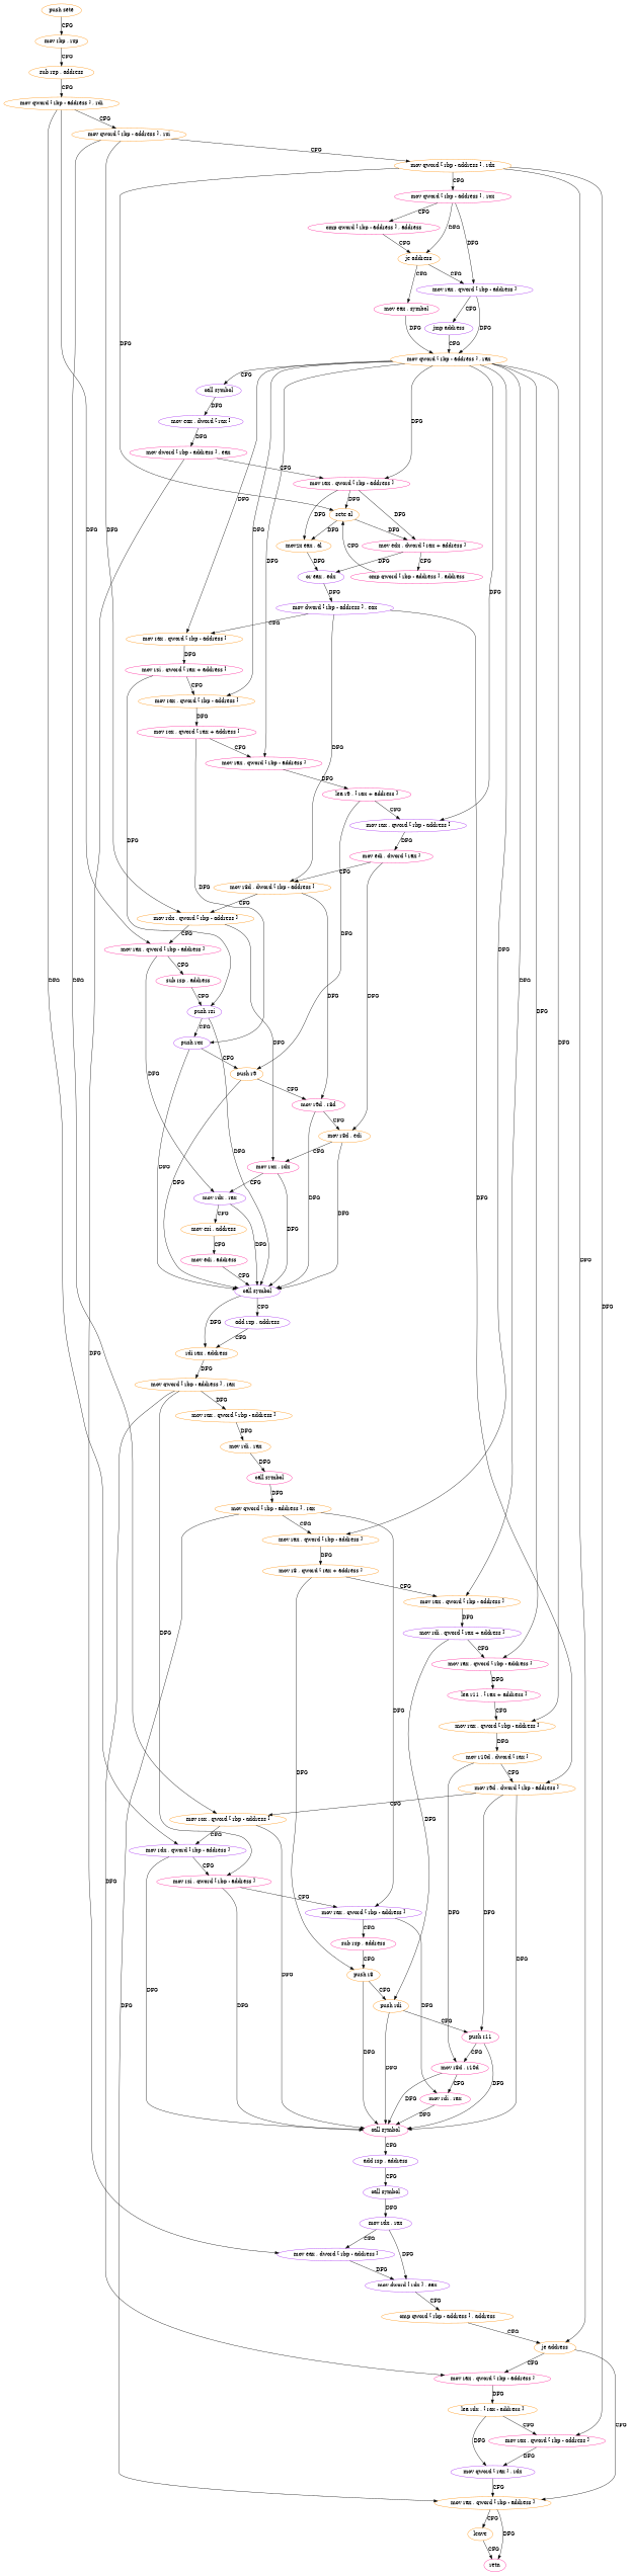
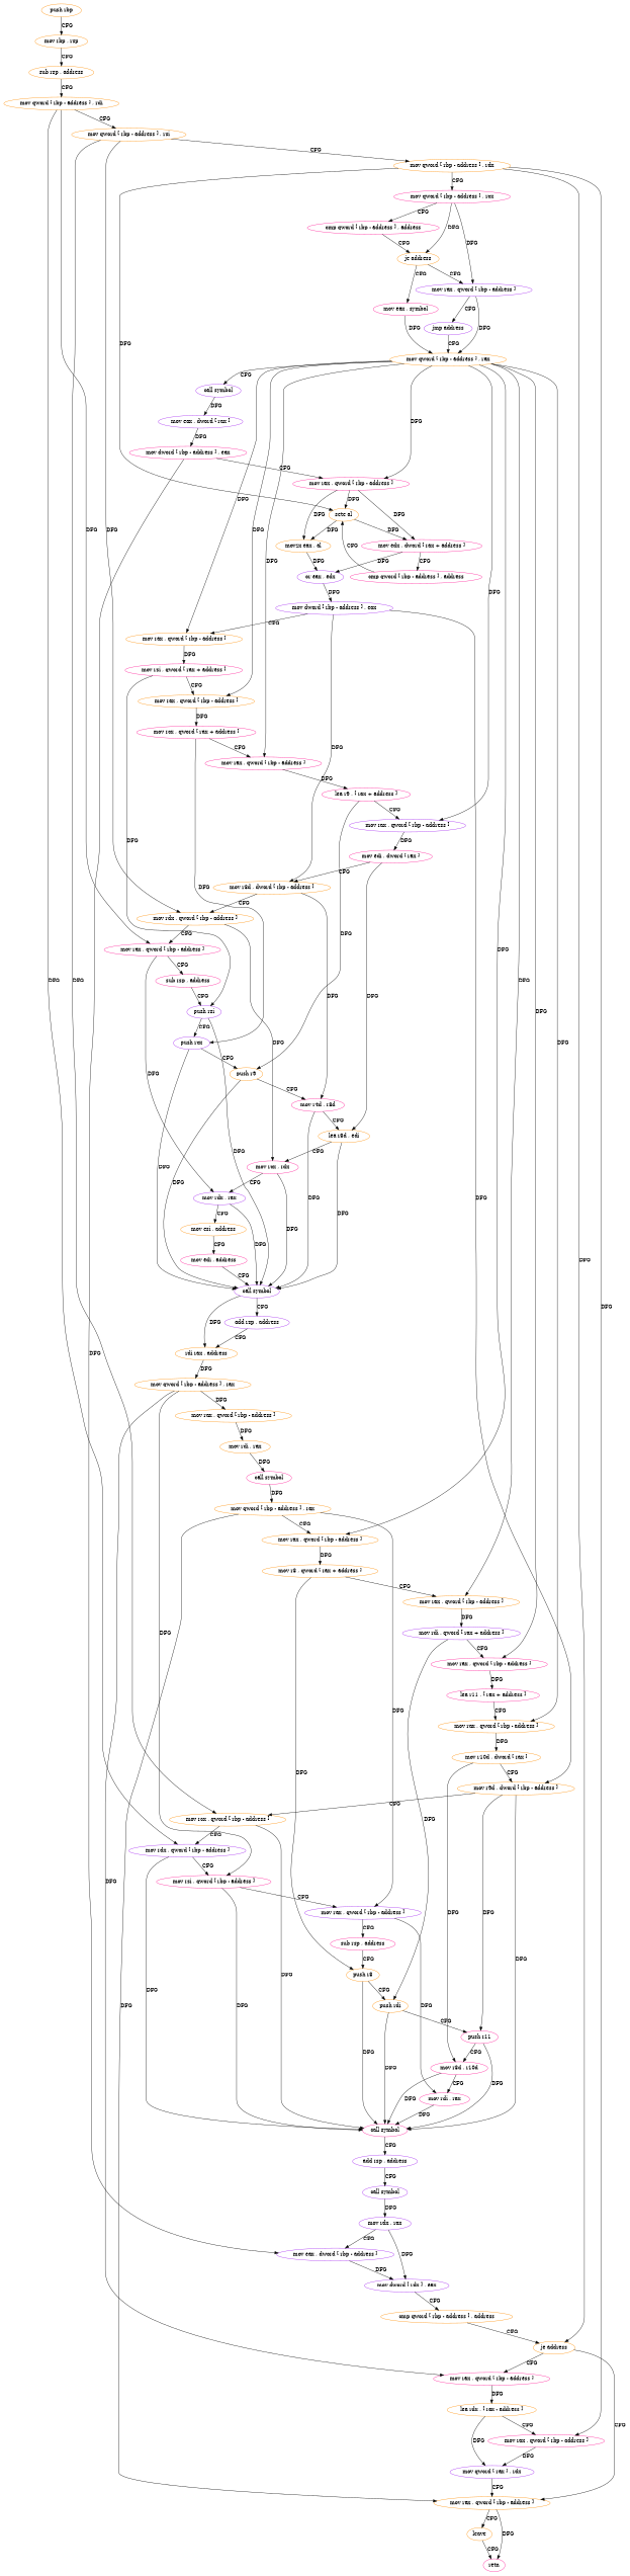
  digraph {
    node [color=darkorange]
-   n1 [label="push sete"]
+   n1 [label="push rbp"]
    n2 [label="mov rbp , rsp"]
    n3 [label="sub rsp , address"]
    n4 [label="mov qword [ rbp - address ] , rdi"]
    n5 [label="mov qword [ rbp - address ] , rsi"]
    n6 [color=deeppink label="mov rax , qword [ rbp - address ]"]
    n7 [color=purple label="mov rdx , qword [ rbp - address ]"]
    n8 [label="mov qword [ rbp - address ] , rdx"]
    n9 [label="mov rdx , qword [ rbp - address ]"]
    n10 [label="mov rcx , qword [ rbp - address ]"]
    n11 [color=deeppink label="sub rsp , address"]
    n12 [color=purple label="mov rdx , rax"]
    n13 [color=deeppink label="mov rsi , qword [ rbp - address ]"]
    n14 [color=deeppink label="call symbol"]
    n15 [color=deeppink label="mov qword [ rbp - address ] , rcx"]
    n16 [color=deeppink label="mov rax , qword [ rbp - address ]"]
    n17 [label="sete al"]
    n18 [label="je address"]
    n19 [color=deeppink label="mov rcx , rdx"]
    n20 [color=deeppink label="cmp qword [ rbp - address ] , address"]
    n21 [label="je address"]
    n22 [color=purple label="mov rax , qword [ rbp - address ]"]
    n23 [color=purple label="mov qword [ rax ] , rdx"]
    n24 [color=deeppink label="mov edx , dword [ rax + address ]"]
    n25 [label="movzx eax , al"]
    n26 [label="mov rax , qword [ rbp - address ]"]
    n27 [color=deeppink label="mov rax , qword [ rbp - address ]"]
    n28 [color=deeppink label="mov eax , symbol"]
    n29 [label="mov qword [ rbp - address ] , rax"]
    n30 [color=purple label="jmp address"]
    n31 [color=purple label="call symbol"]
    n32 [color=deeppink label="mov rax , qword [ rbp - address ]"]
    n33 [label="mov rax , qword [ rbp - address ]"]
    n34 [label="mov rax , qword [ rbp - address ]"]
    n35 [color=deeppink label="mov rax , qword [ rbp - address ]"]
    n36 [color=purple label="mov rax , qword [ rbp - address ]"]
    n37 [label="mov rax , qword [ rbp - address ]"]
    n38 [label="mov rax , qword [ rbp - address ]"]
    n39 [color=deeppink label="mov rax , qword [ rbp - address ]"]
    n40 [label="mov rax , qword [ rbp - address ]"]
    n41 [color=purple label="mov eax , dword [ rax ]"]
    n42 [color=deeppink label="mov rsi , qword [ rax + address ]"]
    n43 [color=deeppink label="mov rcx , qword [ rax + address ]"]
    n44 [color=deeppink label="lea r9 , [ rax + address ]"]
    n45 [color=deeppink label="mov edi , dword [ rax ]"]
    n46 [label="mov r8 , qword [ rax + address ]"]
    n47 [color=purple label="mov rdi , qword [ rax + address ]"]
    n48 [color=deeppink label="lea r11 , [ rax + address ]"]
    n49 [label="mov r10d , dword [ rax ]"]
    n50 [label=leave]
    n51 [color=deeppink label=retn]
    n52 [label="lea rdx , [ rax - address ]"]
    n53 [color=deeppink label="mov dword [ rbp - address ] , eax"]
    n54 [color=purple label="mov eax , dword [ rbp - address ]"]
    n55 [color=purple label="mov dword [ rdx ] , eax"]
    n56 [color=deeppink label="cmp qword [ rbp - address ] , address"]
    n57 [color=purple label="or eax , edx"]
    n58 [color=purple label="mov dword [ rbp - address ] , eax"]
    n59 [label="mov r8d , dword [ rbp - address ]"]
    n60 [label="mov r9d , dword [ rbp - address ]"]
-   n61 [color=deeppink label="mov r9d , r8d"]
+   n61 [color=deeppink label="mov r4d , r8d"]
    n62 [color=deeppink label="push r11"]
    n63 [color=purple label="push rsi"]
    n64 [color=purple label="push rcx"]
    n65 [color=purple label="call symbol"]
    n66 [label="push r9"]
-   n67 [label="mov r8d , edi"]
+   n67 [label="lea r8d , edi"]
    n68 [label="mov esi , address"]
    n69 [color=purple label="add rsp , address"]
    n70 [label="rdi rax , address"]
    n71 [color=deeppink label="mov edi , address"]
    n72 [label="mov qword [ rbp - address ] , rax"]
    n73 [label="mov rax , qword [ rbp - address ]"]
    n74 [label="mov rdi , rax"]
    n75 [color=purple label="mov rax , qword [ rbp - address ]"]
    n76 [color=deeppink label="call symbol"]
    n77 [label="mov qword [ rbp - address ] , rax"]
    n78 [color=deeppink label="sub rsp , address"]
    n79 [color=deeppink label="mov rdi , rax"]
    n80 [label="push r8"]
    n81 [label="push rdi"]
    n82 [color=deeppink label="mov r8d , r10d"]
    n83 [color=purple label="add rsp , address"]
    n84 [color=purple label="call symbol"]
    n85 [color=purple label="mov rdx , rax"]
    n86 [label="cmp qword [ rbp - address ] , address"]
    n1 -> n2 [label=CFG]
    n2 -> n3 [label=CFG]
    n3 -> n4 [label=CFG]
    n4 -> n5 [label=CFG]
    n4 -> n6 [label=DFG]
    n4 -> n7 [label=DFG]
    n5 -> n8 [label=CFG]
    n5 -> n9 [label=DFG]
    n5 -> n10 [label=DFG]
    n6 -> n11 [label=CFG]
    n6 -> n12 [label=DFG]
    n7 -> n13 [label=CFG]
    n7 -> n14 [label=DFG]
    n8 -> n15 [label=CFG]
    n8 -> n16 [label=DFG]
    n8 -> n17 [label=DFG]
    n8 -> n18 [label=DFG]
    n9 -> n6 [label=CFG]
    n9 -> n19 [label=DFG]
    n10 -> n7 [label=CFG]
    n10 -> n14 [label=DFG]
    n11 -> n63 [label=CFG]
    n12 -> n65 [label=DFG]
    n12 -> n68 [label=CFG]
    n13 -> n14 [label=DFG]
    n13 -> n75 [label=CFG]
    n14 -> n83 [label=CFG]
    n15 -> n20 [label=CFG]
    n15 -> n21 [label=DFG]
    n15 -> n22 [label=DFG]
    n16 -> n23 [label=DFG]
    n17 -> n24 [label=DFG]
    n17 -> n25 [label=DFG]
    n18 -> n26 [label=CFG]
    n18 -> n27 [label=CFG]
    n19 -> n12 [label=CFG]
    n19 -> n65 [label=DFG]
    n20 -> n21 [label=CFG]
    n21 -> n22 [label=CFG]
    n21 -> n28 [label=CFG]
    n22 -> n29 [label=DFG]
    n22 -> n30 [label=CFG]
    n23 -> n26 [label=CFG]
    n24 -> n56 [label=CFG]
    n24 -> n57 [label=DFG]
    n25 -> n57 [label=DFG]
    n26 -> n50 [label=CFG]
    n26 -> n51 [label=DFG]
    n27 -> n52 [label=DFG]
    n28 -> n29 [label=DFG]
    n29 -> n31 [label=CFG]
    n29 -> n32 [label=DFG]
    n29 -> n33 [label=DFG]
    n29 -> n34 [label=DFG]
    n29 -> n35 [label=DFG]
    n29 -> n36 [label=DFG]
    n29 -> n37 [label=DFG]
    n29 -> n38 [label=DFG]
    n29 -> n39 [label=DFG]
    n29 -> n40 [label=DFG]
    n30 -> n29 [label=CFG]
    n31 -> n41 [label=DFG]
    n32 -> n17 [label=DFG]
    n32 -> n24 [label=DFG]
    n32 -> n25 [label=DFG]
    n33 -> n42 [label=DFG]
    n34 -> n43 [label=DFG]
    n35 -> n44 [label=DFG]
    n36 -> n45 [label=DFG]
    n37 -> n46 [label=DFG]
    n38 -> n47 [label=DFG]
    n39 -> n48 [label=DFG]
    n40 -> n49 [label=DFG]
    n41 -> n53 [label=DFG]
    n42 -> n34 [label=CFG]
    n42 -> n63 [label=DFG]
    n43 -> n35 [label=CFG]
    n43 -> n64 [label=DFG]
    n44 -> n36 [label=CFG]
    n44 -> n66 [label=DFG]
    n45 -> n59 [label=CFG]
    n45 -> n67 [label=DFG]
    n46 -> n38 [label=CFG]
    n46 -> n80 [label=DFG]
    n47 -> n39 [label=CFG]
    n47 -> n81 [label=DFG]
    n48 -> n40 [label=CFG]
    n49 -> n60 [label=CFG]
    n49 -> n82 [label=DFG]
    n50 -> n51 [label=CFG]
    n52 -> n16 [label=CFG]
    n52 -> n23 [label=DFG]
    n53 -> n32 [label=CFG]
    n53 -> n54 [label=DFG]
    n54 -> n55 [label=DFG]
    n55 -> n86 [label=CFG]
    n56 -> n17 [label=CFG]
    n57 -> n58 [label=DFG]
    n58 -> n33 [label=CFG]
    n58 -> n59 [label=DFG]
    n58 -> n60 [label=DFG]
    n59 -> n9 [label=CFG]
    n59 -> n61 [label=DFG]
    n60 -> n10 [label=CFG]
    n60 -> n14 [label=DFG]
    n60 -> n62 [label=DFG]
    n61 -> n65 [label=DFG]
    n61 -> n67 [label=CFG]
    n62 -> n14 [label=DFG]
    n62 -> n82 [label=CFG]
    n63 -> n64 [label=CFG]
    n63 -> n65 [label=DFG]
    n64 -> n65 [label=DFG]
    n64 -> n66 [label=CFG]
    n65 -> n69 [label=CFG]
    n65 -> n70 [label=DFG]
    n66 -> n61 [label=CFG]
    n66 -> n65 [label=DFG]
    n67 -> n19 [label=CFG]
    n67 -> n65 [label=DFG]
    n68 -> n71 [label=CFG]
    n69 -> n70 [label=CFG]
    n70 -> n72 [label=DFG]
    n71 -> n65 [label=CFG]
    n72 -> n13 [label=DFG]
    n72 -> n27 [label=DFG]
    n72 -> n73 [label=DFG]
    n73 -> n74 [label=DFG]
    n74 -> n76 [label=DFG]
    n75 -> n78 [label=CFG]
    n75 -> n79 [label=DFG]
    n76 -> n77 [label=DFG]
    n77 -> n26 [label=DFG]
    n77 -> n37 [label=CFG]
    n77 -> n75 [label=DFG]
    n78 -> n80 [label=CFG]
    n79 -> n14 [label=DFG]
    n80 -> n14 [label=DFG]
    n80 -> n81 [label=CFG]
    n81 -> n14 [label=DFG]
    n81 -> n62 [label=CFG]
    n82 -> n14 [label=DFG]
    n82 -> n79 [label=CFG]
    n83 -> n84 [label=CFG]
    n84 -> n85 [label=DFG]
    n85 -> n54 [label=CFG]
    n85 -> n55 [label=DFG]
    n86 -> n18 [label=CFG]
  }
